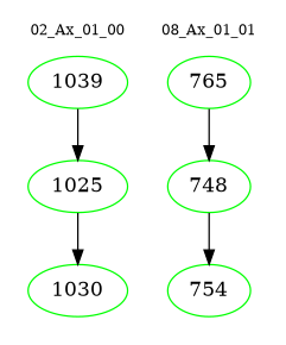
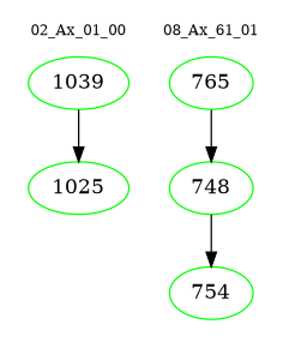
  digraph {
    node [color=green]
    edge [color=black]
    n1 [label=1025]
-   n2 [label=1030]
    n3 [label=1039]
    n4 [label=748]
    n5 [label=765]
    n6 [label=754]
    subgraph cluster_1 {
      color=white
      fontsize=10
      label="02_Ax_01_00"
      n1
-     n2
      n3
    }
    subgraph cluster_2 {
      color=white
      fontsize=10
-     label="08_Ax_01_01"
+     label="08_Ax_61_01"
      n4
      n5
      n6
    }
-   n1 -> n2
    n3 -> n1
    n4 -> n6
    n5 -> n4
  }
